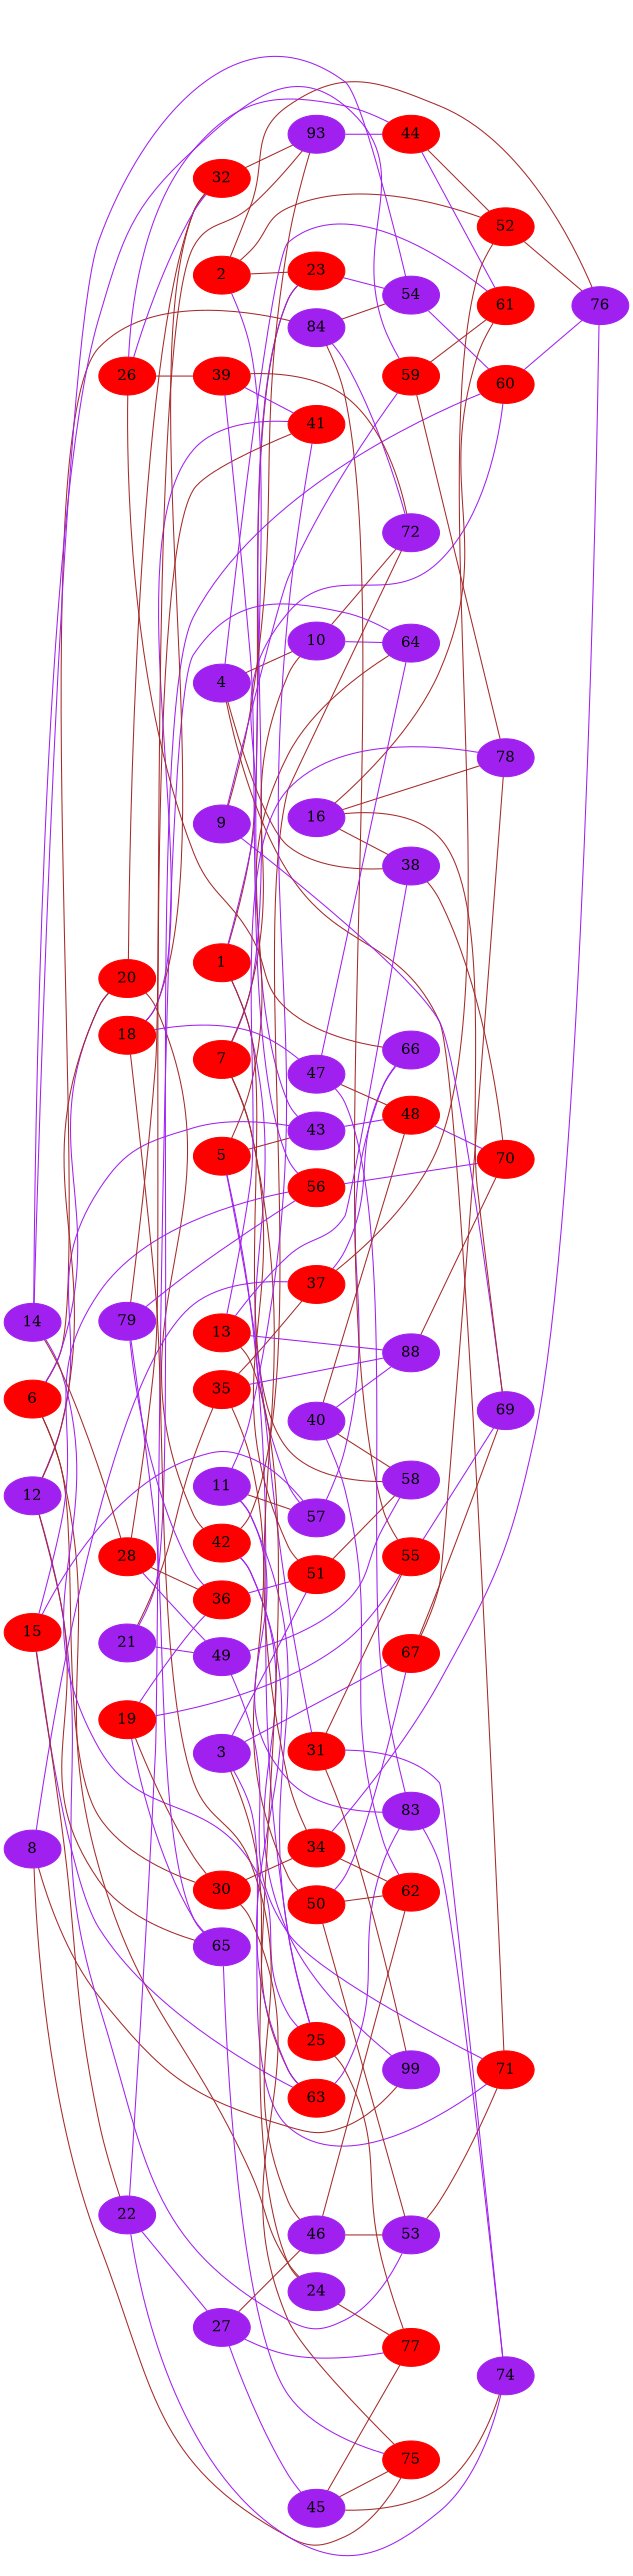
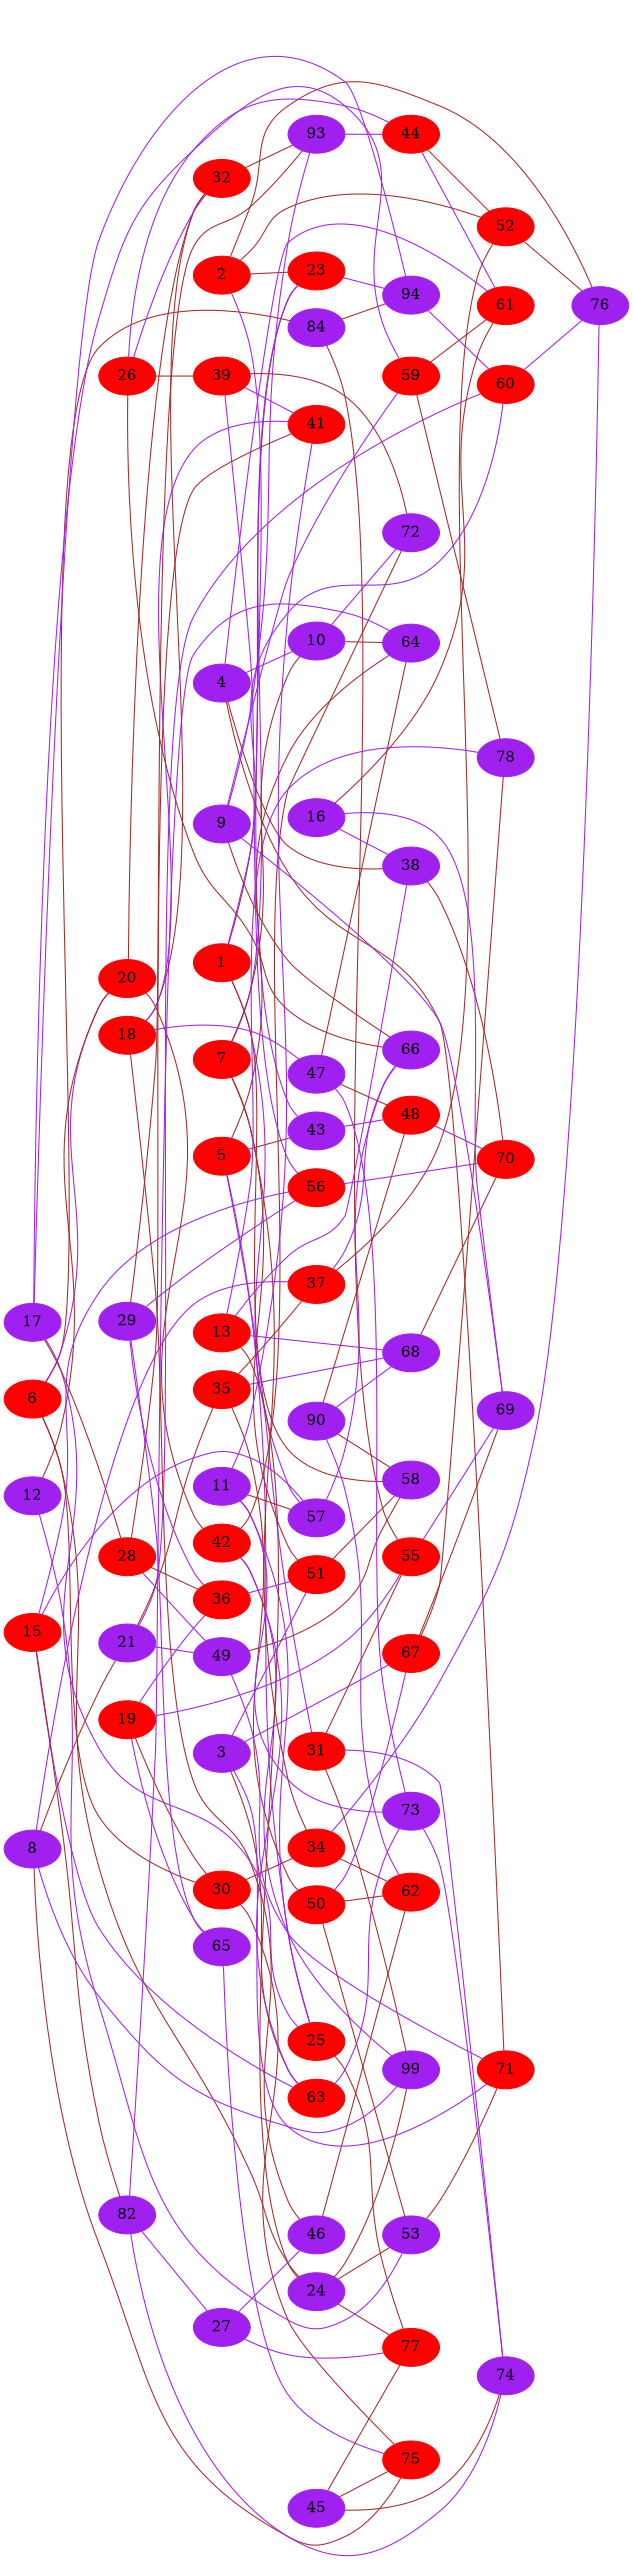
  graph {
    fontname="DejaVu Serif"
    rankdir=LR
    node [color=red fontname="DejaVu Serif" style=filled]
    edge [color=purple fontname="DejaVu Serif"]
    1
    23
    57 [color=purple]
    58 [color=purple]
    60
-   54 [color=purple]
+   54 [color=purple label=94]
    66 [color=purple]
    76 [color=purple]
    2
    43 [color=purple]
    52
    48
    3 [color=purple]
    51
    63
    67
    71
-   73 [color=purple label=83]
+   73 [color=purple]
    69 [color=purple]
    78 [color=purple]
    4 [color=purple]
    10 [color=purple]
    38 [color=purple]
    61
    64 [color=purple]
    72 [color=purple]
    70
    5
    25
    31
    77
    n32 [color=purple label=99]
    55
    74 [color=purple]
    n35 [color=purple label=84]
    6
    20
    24 [color=purple]
    30
    32
    42
    34
    75
    7
    62
    8 [color=purple]
    21 [color=purple]
    37
    35
    49 [color=purple]
    9 [color=purple]
    n52 [color=purple label=93]
    59
    44
    11 [color=purple]
    41
    12 [color=purple]
    53 [color=purple]
    65 [color=purple]
    13
-   68 [color=purple label=88]
+   68 [color=purple]
    15
-   22 [color=purple]
+   22 [color=purple label=82]
    56
    27 [color=purple]
    16 [color=purple]
-   17 [color=purple label=14]
+   17 [color=purple]
    28
    36
    18
    46 [color=purple]
    47 [color=purple]
    19
    50
    45 [color=purple]
    26
    39
-   29 [color=purple label=79]
-   40 [color=purple]
+   29 [color=purple]
+   40 [color=purple label=90]
    1 -- 23 [color=brown]
    1 -- 57
    1 -- 58 [color=brown]
    1 -- 60
    23 -- 54
    57 -- 66
    60 -- 76
    54 -- 60
    2 -- 23 [color=brown]
    2 -- 76 [color=brown]
    2 -- 43
    2 -- 52 [color=brown]
    43 -- 48
    52 -- 76 [color=brown]
    48 -- 70
    3 -- 51
    3 -- 63 [color=brown]
    3 -- 67
    3 -- 71
    51 -- 58 [color=brown]
    63 -- 73
    67 -- 69 [color=brown]
    67 -- 78 [color=brown]
    73 -- 74
    4 -- 71 [color=brown]
-   4 -- 10 [color=brown]
+   4 -- 10
    4 -- 38 [color=brown]
    4 -- 61
-   10 -- 64
-   10 -- 72 [color=brown]
+   10 -- 64 [color=brown]
+   10 -- 72
    38 -- 70 [color=brown]
    5 -- 43 [color=brown]
    5 -- 64 [color=brown]
    5 -- 25
    5 -- 31
    25 -- 77 [color=brown]
    31 -- n32 [color=brown]
    31 -- 55 [color=brown]
    31 -- 74
    55 -- 69
    n35 -- 54 [color=brown]
-   n35 -- 72
    n35 -- 55 [color=brown]
    6 -- n35 [color=brown]
    6 -- 20
    6 -- 24 [color=brown]
    6 -- 30 [color=brown]
    20 -- 32 [color=brown]
    20 -- 42 [color=brown]
    24 -- 77 [color=brown]
+   24 -- n32 [color=brown]
    30 -- 34 [color=brown]
    30 -- 75 [color=brown]
    32 -- n52 [color=brown]
    42 -- 63
    42 -- 72 [color=brown]
    42 -- n32
    34 -- 76
    34 -- 62 [color=brown]
    7 -- 23
    7 -- 51 [color=brown]
    7 -- 10 [color=brown]
    7 -- 34 [color=brown]
-   8 -- n32 [color=brown]
+   8 -- n32
    8 -- 75 [color=brown]
+   8 -- 21 [color=brown]
    8 -- 37
    21 -- 60
    21 -- 35 [color=brown]
    21 -- 49
    37 -- 66
    37 -- 52 [color=brown]
    35 -- 37 [color=brown]
    35 -- 68
    35 -- 50 [color=brown]
-   49 -- 58
+   49 -- 58 [color=brown]
    49 -- 71
+   9 -- 66 [color=brown]
    9 -- 69
-   9 -- n52 [color=brown]
+   9 -- n52
    9 -- 59
    n52 -- 44
    59 -- 78 [color=brown]
    59 -- 61 [color=brown]
    44 -- 52 [color=brown]
    44 -- 61
    11 -- 57 [color=brown]
    11 -- 73
    11 -- 25
    11 -- 41
-   12 -- 43
    12 -- 20 [color=brown]
    12 -- 53
-   12 -- 65 [color=brown]
    53 -- 71 [color=brown]
    65 -- 75
    13 -- 78
    13 -- 38
    13 -- 24 [color=brown]
    13 -- 68
    68 -- 70 [color=brown]
    15 -- 57
    15 -- 63
    15 -- 22 [color=brown]
    15 -- 56
    22 -- 64
    22 -- 74
    22 -- 27
    56 -- 70
    27 -- 77
-   27 -- 46 [color=brown]
-   27 -- 45
-   16 -- 69 [color=brown]
-   16 -- 78 [color=brown]
-   16 -- 38 [color=brown]
+   27 -- 46
+   16 -- 69
+   16 -- 38
    16 -- 61 [color=brown]
    17 -- 54
    17 -- 25
    17 -- 59
    17 -- 28 [color=brown]
    28 -- 49
    28 -- 41 [color=brown]
    28 -- 36 [color=brown]
    36 -- 51
    18 -- 32 [color=brown]
    18 -- 41
    18 -- 46 [color=brown]
    18 -- 47
    46 -- 62 [color=brown]
-   46 -- 53 [color=brown]
+   24 -- 53 [color=brown]
    47 -- 48 [color=brown]
    47 -- 73
-   47 -- 64
+   47 -- 64 [color=brown]
    19 -- 55
    19 -- 30 [color=brown]
    19 -- 65
    19 -- 36
    50 -- 67
    50 -- 62 [color=brown]
    50 -- 53 [color=brown]
    45 -- 77 [color=brown]
    45 -- 74 [color=brown]
    45 -- 75 [color=brown]
    26 -- 66 [color=brown]
    26 -- 32
    26 -- 44
    26 -- 39 [color=brown]
    39 -- 72 [color=brown]
    39 -- 41
    39 -- 56
    29 -- n52 [color=brown]
    29 -- 65
    29 -- 56
    29 -- 36
    40 -- 58 [color=brown]
    40 -- 48 [color=brown]
    40 -- 62
    40 -- 68
  }
